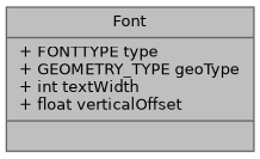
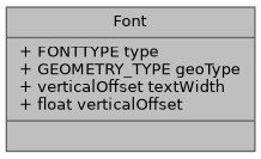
  digraph {
-   n1 [color=gray40 fillcolor=grey75 fontcolor=black fontname=Helvetica fontsize=10 height=0.2 label="{Font\n|+ FONTTYPE type\l+ GEOMETRY_TYPE geoType\l+ int textWidth\l+ float verticalOffset\l|}" shape=record style=filled width=0.4]
+   n1 [color=gray40 fillcolor=grey75 fontcolor=black fontname=Helvetica fontsize=10 height=0.2 label="{Font\n|+ FONTTYPE type\l+ GEOMETRY_TYPE geoType\l+ verticalOffset textWidth\l+ float verticalOffset\l|}" shape=record style=filled width=0.4]
  }
